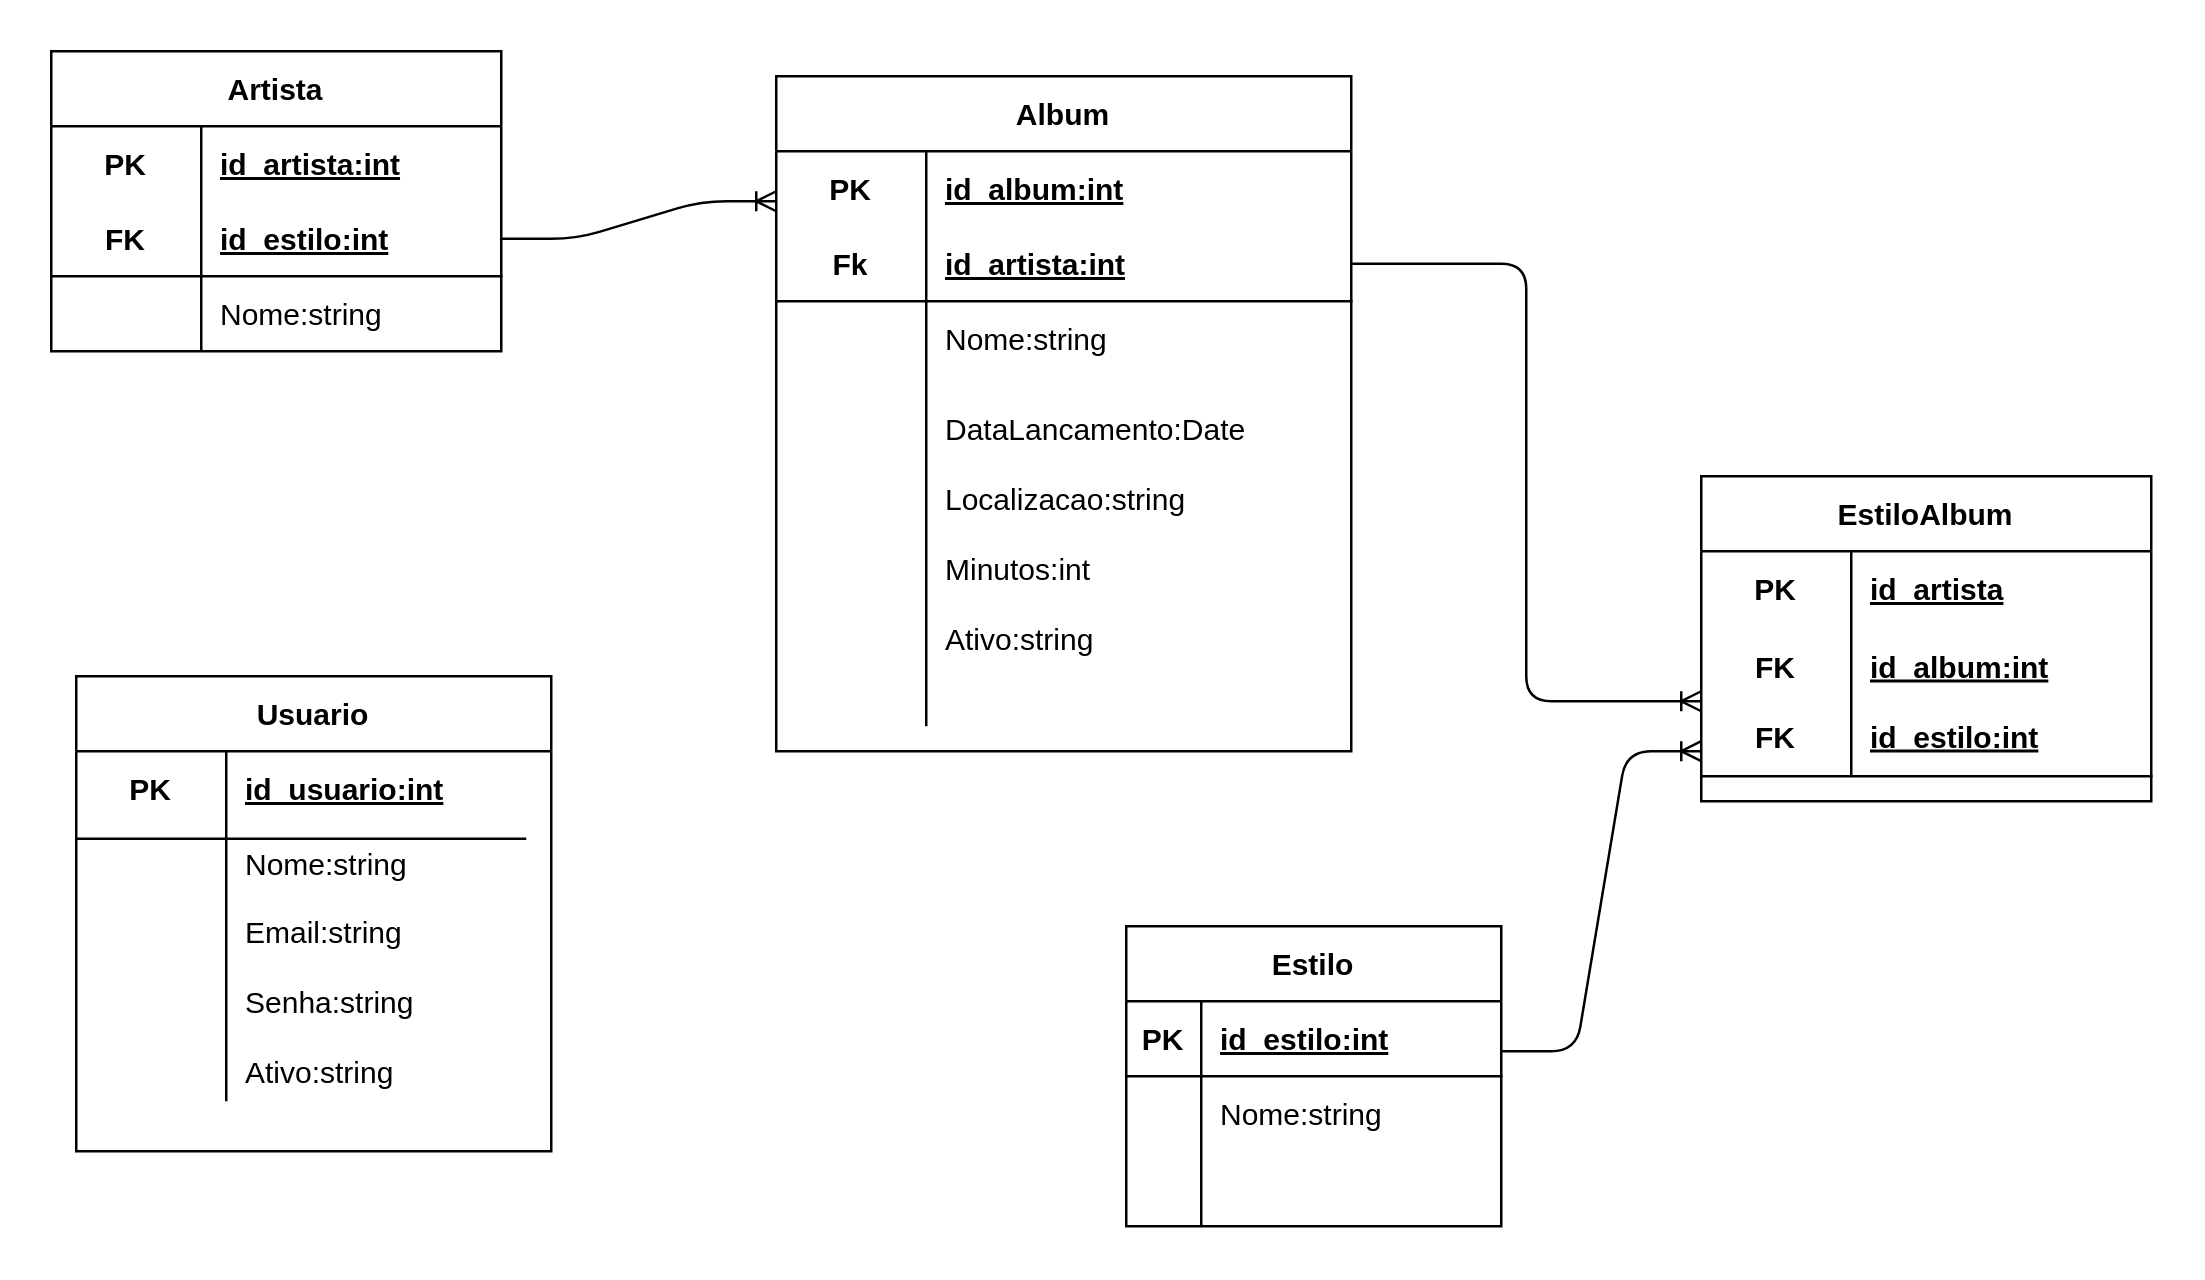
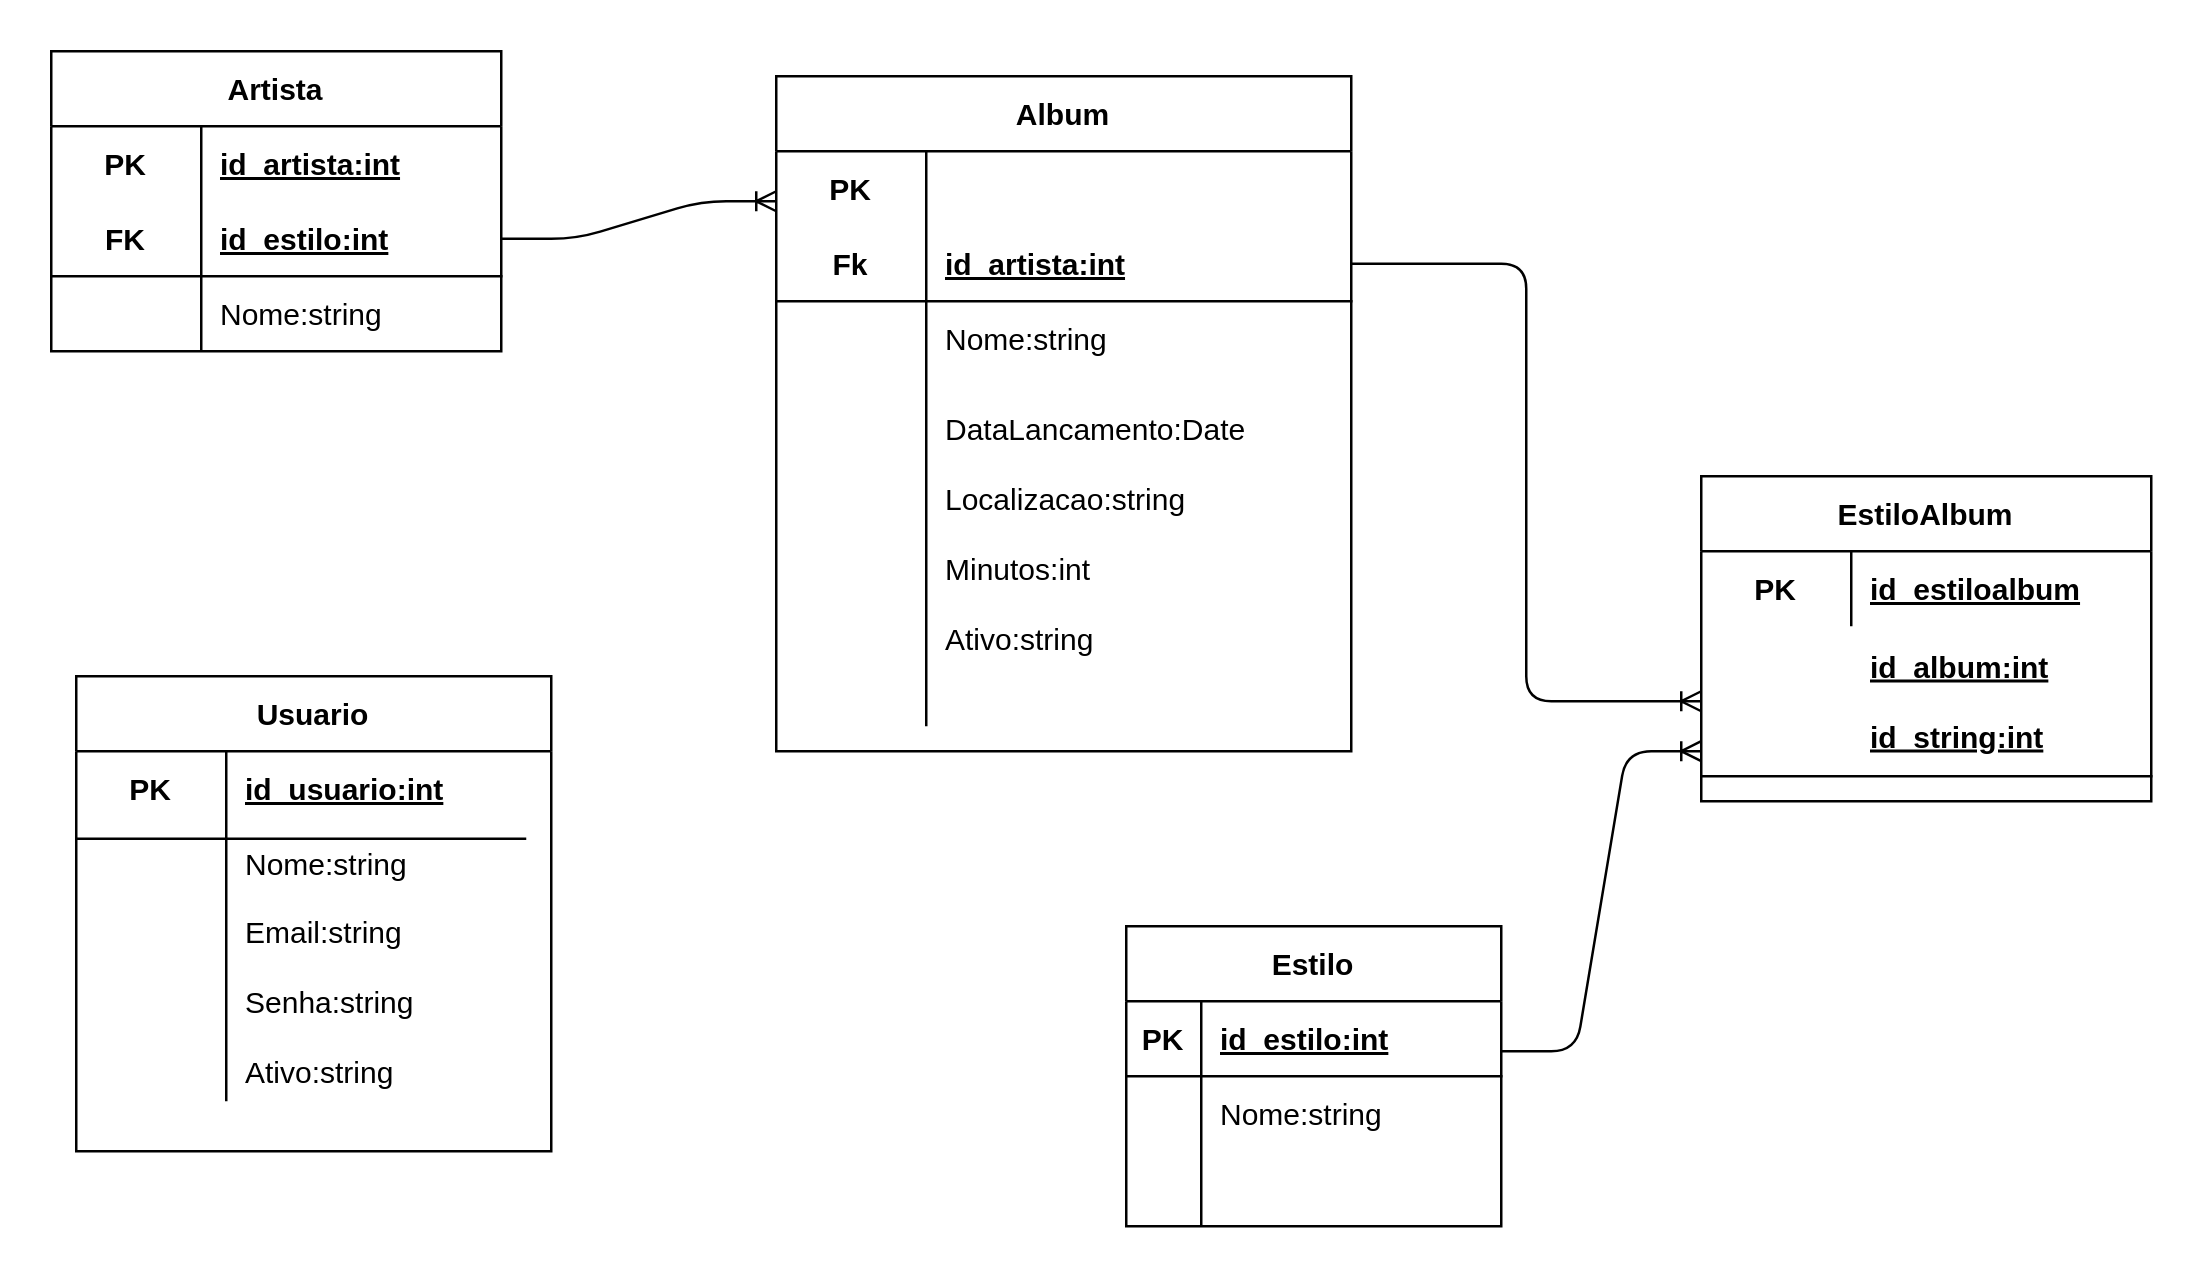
  <mxCell id="0" />
  <mxCell id="1" parent="0" />
  <mxCell id="2" value="Artista" style="shape=table;startSize=30;container=1;collapsible=1;childLayout=tableLayout;fixedRows=1;rowLines=0;fontStyle=1;align=center;resizeLast=1;" vertex="1" parent="1"><mxGeometry x="20" y="20" width="180" height="120" as="geometry" /></mxCell>
  <mxCell id="3" value="" style="shape=partialRectangle;collapsible=0;dropTarget=0;pointerEvents=0;fillColor=none;top=0;left=0;bottom=0;right=0;points=[[0,0.5],[1,0.5]];portConstraint=eastwest;" vertex="1" parent="2"><mxGeometry y="30" width="180" height="30" as="geometry" /></mxCell>
  <mxCell id="4" value="PK" style="shape=partialRectangle;connectable=0;fillColor=none;top=0;left=0;bottom=0;right=0;fontStyle=1;overflow=hidden;" vertex="1" parent="3"><mxGeometry width="60" height="30" as="geometry" /></mxCell>
  <mxCell id="5" value="id_artista:int" style="shape=partialRectangle;connectable=0;fillColor=none;top=0;left=0;bottom=0;right=0;align=left;spacingLeft=6;fontStyle=5;overflow=hidden;" vertex="1" parent="3"><mxGeometry x="60" width="120" height="30" as="geometry" /></mxCell>
  <mxCell id="6" value="" style="shape=partialRectangle;collapsible=0;dropTarget=0;pointerEvents=0;fillColor=none;top=0;left=0;bottom=1;right=0;points=[[0,0.5],[1,0.5]];portConstraint=eastwest;" vertex="1" parent="2"><mxGeometry y="60" width="180" height="30" as="geometry" /></mxCell>
  <mxCell id="7" value="FK" style="shape=partialRectangle;connectable=0;fillColor=none;top=0;left=0;bottom=0;right=0;fontStyle=1;overflow=hidden;" vertex="1" parent="6"><mxGeometry width="60" height="30" as="geometry" /></mxCell>
  <mxCell id="8" value="id_estilo:int" style="shape=partialRectangle;connectable=0;fillColor=none;top=0;left=0;bottom=0;right=0;align=left;spacingLeft=6;fontStyle=5;overflow=hidden;" vertex="1" parent="6"><mxGeometry x="60" width="120" height="30" as="geometry" /></mxCell>
  <mxCell id="9" value="" style="shape=partialRectangle;collapsible=0;dropTarget=0;pointerEvents=0;fillColor=none;top=0;left=0;bottom=0;right=0;points=[[0,0.5],[1,0.5]];portConstraint=eastwest;" vertex="1" parent="2"><mxGeometry y="90" width="180" height="30" as="geometry" /></mxCell>
  <mxCell id="10" value="" style="shape=partialRectangle;connectable=0;fillColor=none;top=0;left=0;bottom=0;right=0;editable=1;overflow=hidden;" vertex="1" parent="9"><mxGeometry width="60" height="30" as="geometry" /></mxCell>
  <mxCell id="11" value="Nome:string" style="shape=partialRectangle;connectable=0;fillColor=none;top=0;left=0;bottom=0;right=0;align=left;spacingLeft=6;overflow=hidden;" vertex="1" parent="9"><mxGeometry x="60" width="120" height="30" as="geometry" /></mxCell>
  <mxCell id="12" value="" style="edgeStyle=entityRelationEdgeStyle;fontSize=12;html=1;endArrow=ERoneToMany;" edge="1" parent="1" source="6"><mxGeometry width="100" height="100" relative="1" as="geometry"><mxPoint x="210" y="360" as="sourcePoint" /><mxPoint x="310" y="80" as="targetPoint" /></mxGeometry></mxCell>
  <mxCell id="13" value="Album" style="shape=table;startSize=30;container=1;collapsible=1;childLayout=tableLayout;fixedRows=1;rowLines=0;fontStyle=1;align=center;resizeLast=1;" vertex="1" parent="1"><mxGeometry x="310" y="30" width="230" height="270" as="geometry" /></mxCell>
  <mxCell id="14" value="" style="shape=partialRectangle;collapsible=0;dropTarget=0;pointerEvents=0;fillColor=none;top=0;left=0;bottom=0;right=0;points=[[0,0.5],[1,0.5]];portConstraint=eastwest;" vertex="1" parent="13"><mxGeometry y="30" width="230" height="30" as="geometry" /></mxCell>
  <mxCell id="15" value="PK" style="shape=partialRectangle;connectable=0;fillColor=none;top=0;left=0;bottom=0;right=0;fontStyle=1;overflow=hidden;" vertex="1" parent="14"><mxGeometry width="60" height="30" as="geometry" /></mxCell>
- <mxCell id="16" value="id_album:int" style="shape=partialRectangle;connectable=0;fillColor=none;top=0;left=0;bottom=0;right=0;align=left;spacingLeft=6;fontStyle=5;overflow=hidden;" vertex="1" parent="14"><mxGeometry x="60" width="170" height="30" as="geometry" /></mxCell>
  <mxCell id="17" value="" style="shape=partialRectangle;collapsible=0;dropTarget=0;pointerEvents=0;fillColor=none;top=0;left=0;bottom=1;right=0;points=[[0,0.5],[1,0.5]];portConstraint=eastwest;" vertex="1" parent="13"><mxGeometry y="60" width="230" height="30" as="geometry" /></mxCell>
  <mxCell id="18" value="Fk" style="shape=partialRectangle;connectable=0;fillColor=none;top=0;left=0;bottom=0;right=0;fontStyle=1;overflow=hidden;" vertex="1" parent="17"><mxGeometry width="60" height="30" as="geometry" /></mxCell>
  <mxCell id="19" value="id_artista:int" style="shape=partialRectangle;connectable=0;fillColor=none;top=0;left=0;bottom=0;right=0;align=left;spacingLeft=6;fontStyle=5;overflow=hidden;" vertex="1" parent="17"><mxGeometry x="60" width="170" height="30" as="geometry" /></mxCell>
  <mxCell id="20" value="" style="shape=partialRectangle;collapsible=0;dropTarget=0;pointerEvents=0;fillColor=none;top=0;left=0;bottom=0;right=0;points=[[0,0.5],[1,0.5]];portConstraint=eastwest;" vertex="1" parent="13"><mxGeometry y="90" width="230" height="30" as="geometry" /></mxCell>
  <mxCell id="21" value="" style="shape=partialRectangle;connectable=0;fillColor=none;top=0;left=0;bottom=0;right=0;editable=1;overflow=hidden;" vertex="1" parent="20"><mxGeometry width="60" height="30" as="geometry" /></mxCell>
  <mxCell id="22" value="Nome:string" style="shape=partialRectangle;connectable=0;fillColor=none;top=0;left=0;bottom=0;right=0;align=left;spacingLeft=6;overflow=hidden;" vertex="1" parent="20"><mxGeometry x="60" width="170" height="30" as="geometry" /></mxCell>
  <mxCell id="23" value="" style="shape=partialRectangle;collapsible=0;dropTarget=0;pointerEvents=0;fillColor=none;top=0;left=0;bottom=0;right=0;points=[[0,0.5],[1,0.5]];portConstraint=eastwest;" vertex="1" parent="13"><mxGeometry y="120" width="230" height="140" as="geometry" /></mxCell>
  <mxCell id="24" value="" style="shape=partialRectangle;connectable=0;fillColor=none;top=0;left=0;bottom=0;right=0;editable=1;overflow=hidden;" vertex="1" parent="23"><mxGeometry width="60" height="140" as="geometry" /></mxCell>
  <mxCell id="25" value="DataLancamento:Date&#10;&#10;Localizacao:string&#10;&#10;Minutos:int&#10;&#10;Ativo:string&#10;" style="shape=partialRectangle;connectable=0;fillColor=none;top=0;left=0;bottom=0;right=0;align=left;spacingLeft=6;overflow=hidden;" vertex="1" parent="23"><mxGeometry x="60" width="170" height="140" as="geometry" /></mxCell>
  <mxCell id="26" value="" style="fontSize=12;html=1;endArrow=ERoneToMany;exitX=1;exitY=0.5;exitDx=0;exitDy=0;edgeStyle=elbowEdgeStyle;entryX=0;entryY=0.5;entryDx=0;entryDy=0;" edge="1" parent="1" source="17" target="31"><mxGeometry width="100" height="100" relative="1" as="geometry"><mxPoint x="550" y="380" as="sourcePoint" /><mxPoint x="650" y="280" as="targetPoint" /></mxGeometry></mxCell>
  <mxCell id="27" value="EstiloAlbum" style="shape=table;startSize=30;container=1;collapsible=1;childLayout=tableLayout;fixedRows=1;rowLines=0;fontStyle=1;align=center;resizeLast=1;" vertex="1" parent="1"><mxGeometry x="680" y="190" width="180" height="130" as="geometry" /></mxCell>
  <mxCell id="28" value="" style="shape=partialRectangle;collapsible=0;dropTarget=0;pointerEvents=0;fillColor=none;top=0;left=0;bottom=0;right=0;points=[[0,0.5],[1,0.5]];portConstraint=eastwest;" vertex="1" parent="27"><mxGeometry y="30" width="180" height="30" as="geometry" /></mxCell>
  <mxCell id="29" value="PK" style="shape=partialRectangle;connectable=0;fillColor=none;top=0;left=0;bottom=0;right=0;fontStyle=1;overflow=hidden;" vertex="1" parent="28"><mxGeometry width="60" height="30" as="geometry" /></mxCell>
- <mxCell id="30" value="id_artista" style="shape=partialRectangle;connectable=0;fillColor=none;top=0;left=0;bottom=0;right=0;align=left;spacingLeft=6;fontStyle=5;overflow=hidden;" vertex="1" parent="28"><mxGeometry x="60" width="120" height="30" as="geometry" /></mxCell>
+ <mxCell id="30" value="id_estiloalbum" style="shape=partialRectangle;connectable=0;fillColor=none;top=0;left=0;bottom=0;right=0;align=left;spacingLeft=6;fontStyle=5;overflow=hidden;" vertex="1" parent="28"><mxGeometry x="60" width="120" height="30" as="geometry" /></mxCell>
  <mxCell id="31" value="" style="shape=partialRectangle;collapsible=0;dropTarget=0;pointerEvents=0;fillColor=none;top=0;left=0;bottom=1;right=0;points=[[0,0.5],[1,0.5]];portConstraint=eastwest;" vertex="1" parent="27"><mxGeometry y="60" width="180" height="60" as="geometry" /></mxCell>
- <mxCell id="32" value="FK&#10;&#10;FK" style="shape=partialRectangle;connectable=0;fillColor=none;top=0;left=0;bottom=0;right=0;fontStyle=1;overflow=hidden;" vertex="1" parent="31"><mxGeometry width="60" height="60" as="geometry" /></mxCell>
- <mxCell id="33" value="id_album:int&#10;&#10;id_estilo:int" style="shape=partialRectangle;connectable=0;fillColor=none;top=0;left=0;bottom=0;right=0;align=left;spacingLeft=6;fontStyle=5;overflow=hidden;" vertex="1" parent="31"><mxGeometry x="60" width="120" height="60" as="geometry" /></mxCell>
+ <mxCell id="33" value="id_album:int&#10;&#10;id_string:int" style="shape=partialRectangle;connectable=0;fillColor=none;top=0;left=0;bottom=0;right=0;align=left;spacingLeft=6;fontStyle=5;overflow=hidden;" vertex="1" parent="31"><mxGeometry x="60" width="120" height="60" as="geometry" /></mxCell>
  <mxCell id="34" value="" style="edgeStyle=entityRelationEdgeStyle;fontSize=12;html=1;endArrow=ERoneToMany;entryX=0;entryY=0.833;entryDx=0;entryDy=0;entryPerimeter=0;" edge="1" parent="1" target="31"><mxGeometry width="100" height="100" relative="1" as="geometry"><mxPoint x="600" y="420" as="sourcePoint" /><mxPoint x="700" y="320" as="targetPoint" /></mxGeometry></mxCell>
  <mxCell id="35" value="Estilo" style="shape=table;startSize=30;container=1;collapsible=1;childLayout=tableLayout;fixedRows=1;rowLines=0;fontStyle=1;align=center;resizeLast=1;" vertex="1" parent="1"><mxGeometry x="450" y="370" width="150" height="120" as="geometry" /></mxCell>
  <mxCell id="36" value="" style="shape=partialRectangle;collapsible=0;dropTarget=0;pointerEvents=0;fillColor=none;top=0;left=0;bottom=1;right=0;points=[[0,0.5],[1,0.5]];portConstraint=eastwest;" vertex="1" parent="35"><mxGeometry y="30" width="150" height="30" as="geometry" /></mxCell>
  <mxCell id="37" value="PK" style="shape=partialRectangle;connectable=0;fillColor=none;top=0;left=0;bottom=0;right=0;fontStyle=1;overflow=hidden;" vertex="1" parent="36"><mxGeometry width="30" height="30" as="geometry" /></mxCell>
  <mxCell id="38" value="id_estilo:int" style="shape=partialRectangle;connectable=0;fillColor=none;top=0;left=0;bottom=0;right=0;align=left;spacingLeft=6;fontStyle=5;overflow=hidden;" vertex="1" parent="36"><mxGeometry x="30" width="120" height="30" as="geometry" /></mxCell>
  <mxCell id="39" value="" style="shape=partialRectangle;collapsible=0;dropTarget=0;pointerEvents=0;fillColor=none;top=0;left=0;bottom=0;right=0;points=[[0,0.5],[1,0.5]];portConstraint=eastwest;" vertex="1" parent="35"><mxGeometry y="60" width="150" height="30" as="geometry" /></mxCell>
  <mxCell id="40" value="" style="shape=partialRectangle;connectable=0;fillColor=none;top=0;left=0;bottom=0;right=0;editable=1;overflow=hidden;" vertex="1" parent="39"><mxGeometry width="30" height="30" as="geometry" /></mxCell>
  <mxCell id="41" value="Nome:string" style="shape=partialRectangle;connectable=0;fillColor=none;top=0;left=0;bottom=0;right=0;align=left;spacingLeft=6;overflow=hidden;" vertex="1" parent="39"><mxGeometry x="30" width="120" height="30" as="geometry" /></mxCell>
  <mxCell id="42" value="" style="shape=partialRectangle;collapsible=0;dropTarget=0;pointerEvents=0;fillColor=none;top=0;left=0;bottom=0;right=0;points=[[0,0.5],[1,0.5]];portConstraint=eastwest;" vertex="1" parent="35"><mxGeometry y="90" width="150" height="30" as="geometry" /></mxCell>
  <mxCell id="43" value="" style="shape=partialRectangle;connectable=0;fillColor=none;top=0;left=0;bottom=0;right=0;editable=1;overflow=hidden;" vertex="1" parent="42"><mxGeometry width="30" height="30" as="geometry" /></mxCell>
  <mxCell id="44" value="" style="shape=partialRectangle;connectable=0;fillColor=none;top=0;left=0;bottom=0;right=0;align=left;spacingLeft=6;overflow=hidden;" vertex="1" parent="42"><mxGeometry x="30" width="120" height="30" as="geometry" /></mxCell>
  <mxCell id="45" value="Usuario" style="shape=table;startSize=30;container=1;collapsible=1;childLayout=tableLayout;fixedRows=1;rowLines=0;fontStyle=1;align=center;resizeLast=1;" vertex="1" parent="1"><mxGeometry x="30" y="270" width="190" height="190" as="geometry" /></mxCell>
  <mxCell id="46" value="" style="shape=partialRectangle;collapsible=0;dropTarget=0;pointerEvents=0;fillColor=none;top=0;left=0;bottom=0;right=0;points=[[0,0.5],[1,0.5]];portConstraint=eastwest;" vertex="1" parent="45"><mxGeometry y="30" width="190" height="30" as="geometry" /></mxCell>
  <mxCell id="47" value="PK" style="shape=partialRectangle;connectable=0;fillColor=none;top=0;left=0;bottom=0;right=0;fontStyle=1;overflow=hidden;" vertex="1" parent="46"><mxGeometry width="60" height="30" as="geometry" /></mxCell>
  <mxCell id="48" value="id_usuario:int" style="shape=partialRectangle;connectable=0;fillColor=none;top=0;left=0;bottom=0;right=0;align=left;spacingLeft=6;fontStyle=5;overflow=hidden;" vertex="1" parent="46"><mxGeometry x="60" width="130" height="30" as="geometry" /></mxCell>
  <mxCell id="49" value="" style="shape=partialRectangle;collapsible=0;dropTarget=0;pointerEvents=0;fillColor=none;top=0;left=0;bottom=0;right=0;points=[[0,0.5],[1,0.5]];portConstraint=eastwest;" vertex="1" parent="45"><mxGeometry y="60" width="190" height="30" as="geometry" /></mxCell>
  <mxCell id="50" value="" style="shape=partialRectangle;connectable=0;fillColor=none;top=0;left=0;bottom=0;right=0;editable=1;overflow=hidden;" vertex="1" parent="49"><mxGeometry width="60" height="30" as="geometry" /></mxCell>
  <mxCell id="51" value="Nome:string" style="shape=partialRectangle;connectable=0;fillColor=none;top=0;left=0;bottom=0;right=0;align=left;spacingLeft=6;overflow=hidden;" vertex="1" parent="49"><mxGeometry x="60" width="130" height="30" as="geometry" /></mxCell>
  <mxCell id="52" value="" style="shape=partialRectangle;collapsible=0;dropTarget=0;pointerEvents=0;fillColor=none;top=0;left=0;bottom=0;right=0;points=[[0,0.5],[1,0.5]];portConstraint=eastwest;" vertex="1" parent="45"><mxGeometry y="90" width="190" height="80" as="geometry" /></mxCell>
  <mxCell id="53" value="" style="shape=partialRectangle;connectable=0;fillColor=none;top=0;left=0;bottom=0;right=0;editable=1;overflow=hidden;" vertex="1" parent="52"><mxGeometry width="60" height="80" as="geometry" /></mxCell>
  <mxCell id="54" value="Email:string&#10;&#10;Senha:string&#10;&#10;Ativo:string" style="shape=partialRectangle;connectable=0;fillColor=none;top=0;left=0;bottom=0;right=0;align=left;spacingLeft=6;overflow=hidden;" vertex="1" parent="52"><mxGeometry x="60" width="130" height="80" as="geometry" /></mxCell>
  <mxCell id="55" value="" style="line;strokeWidth=1;rotatable=0;dashed=0;labelPosition=right;align=left;verticalAlign=middle;spacingTop=0;spacingLeft=6;points=[];portConstraint=eastwest;" vertex="1" parent="1"><mxGeometry x="30" y="330" width="180" height="10" as="geometry" /></mxCell>
